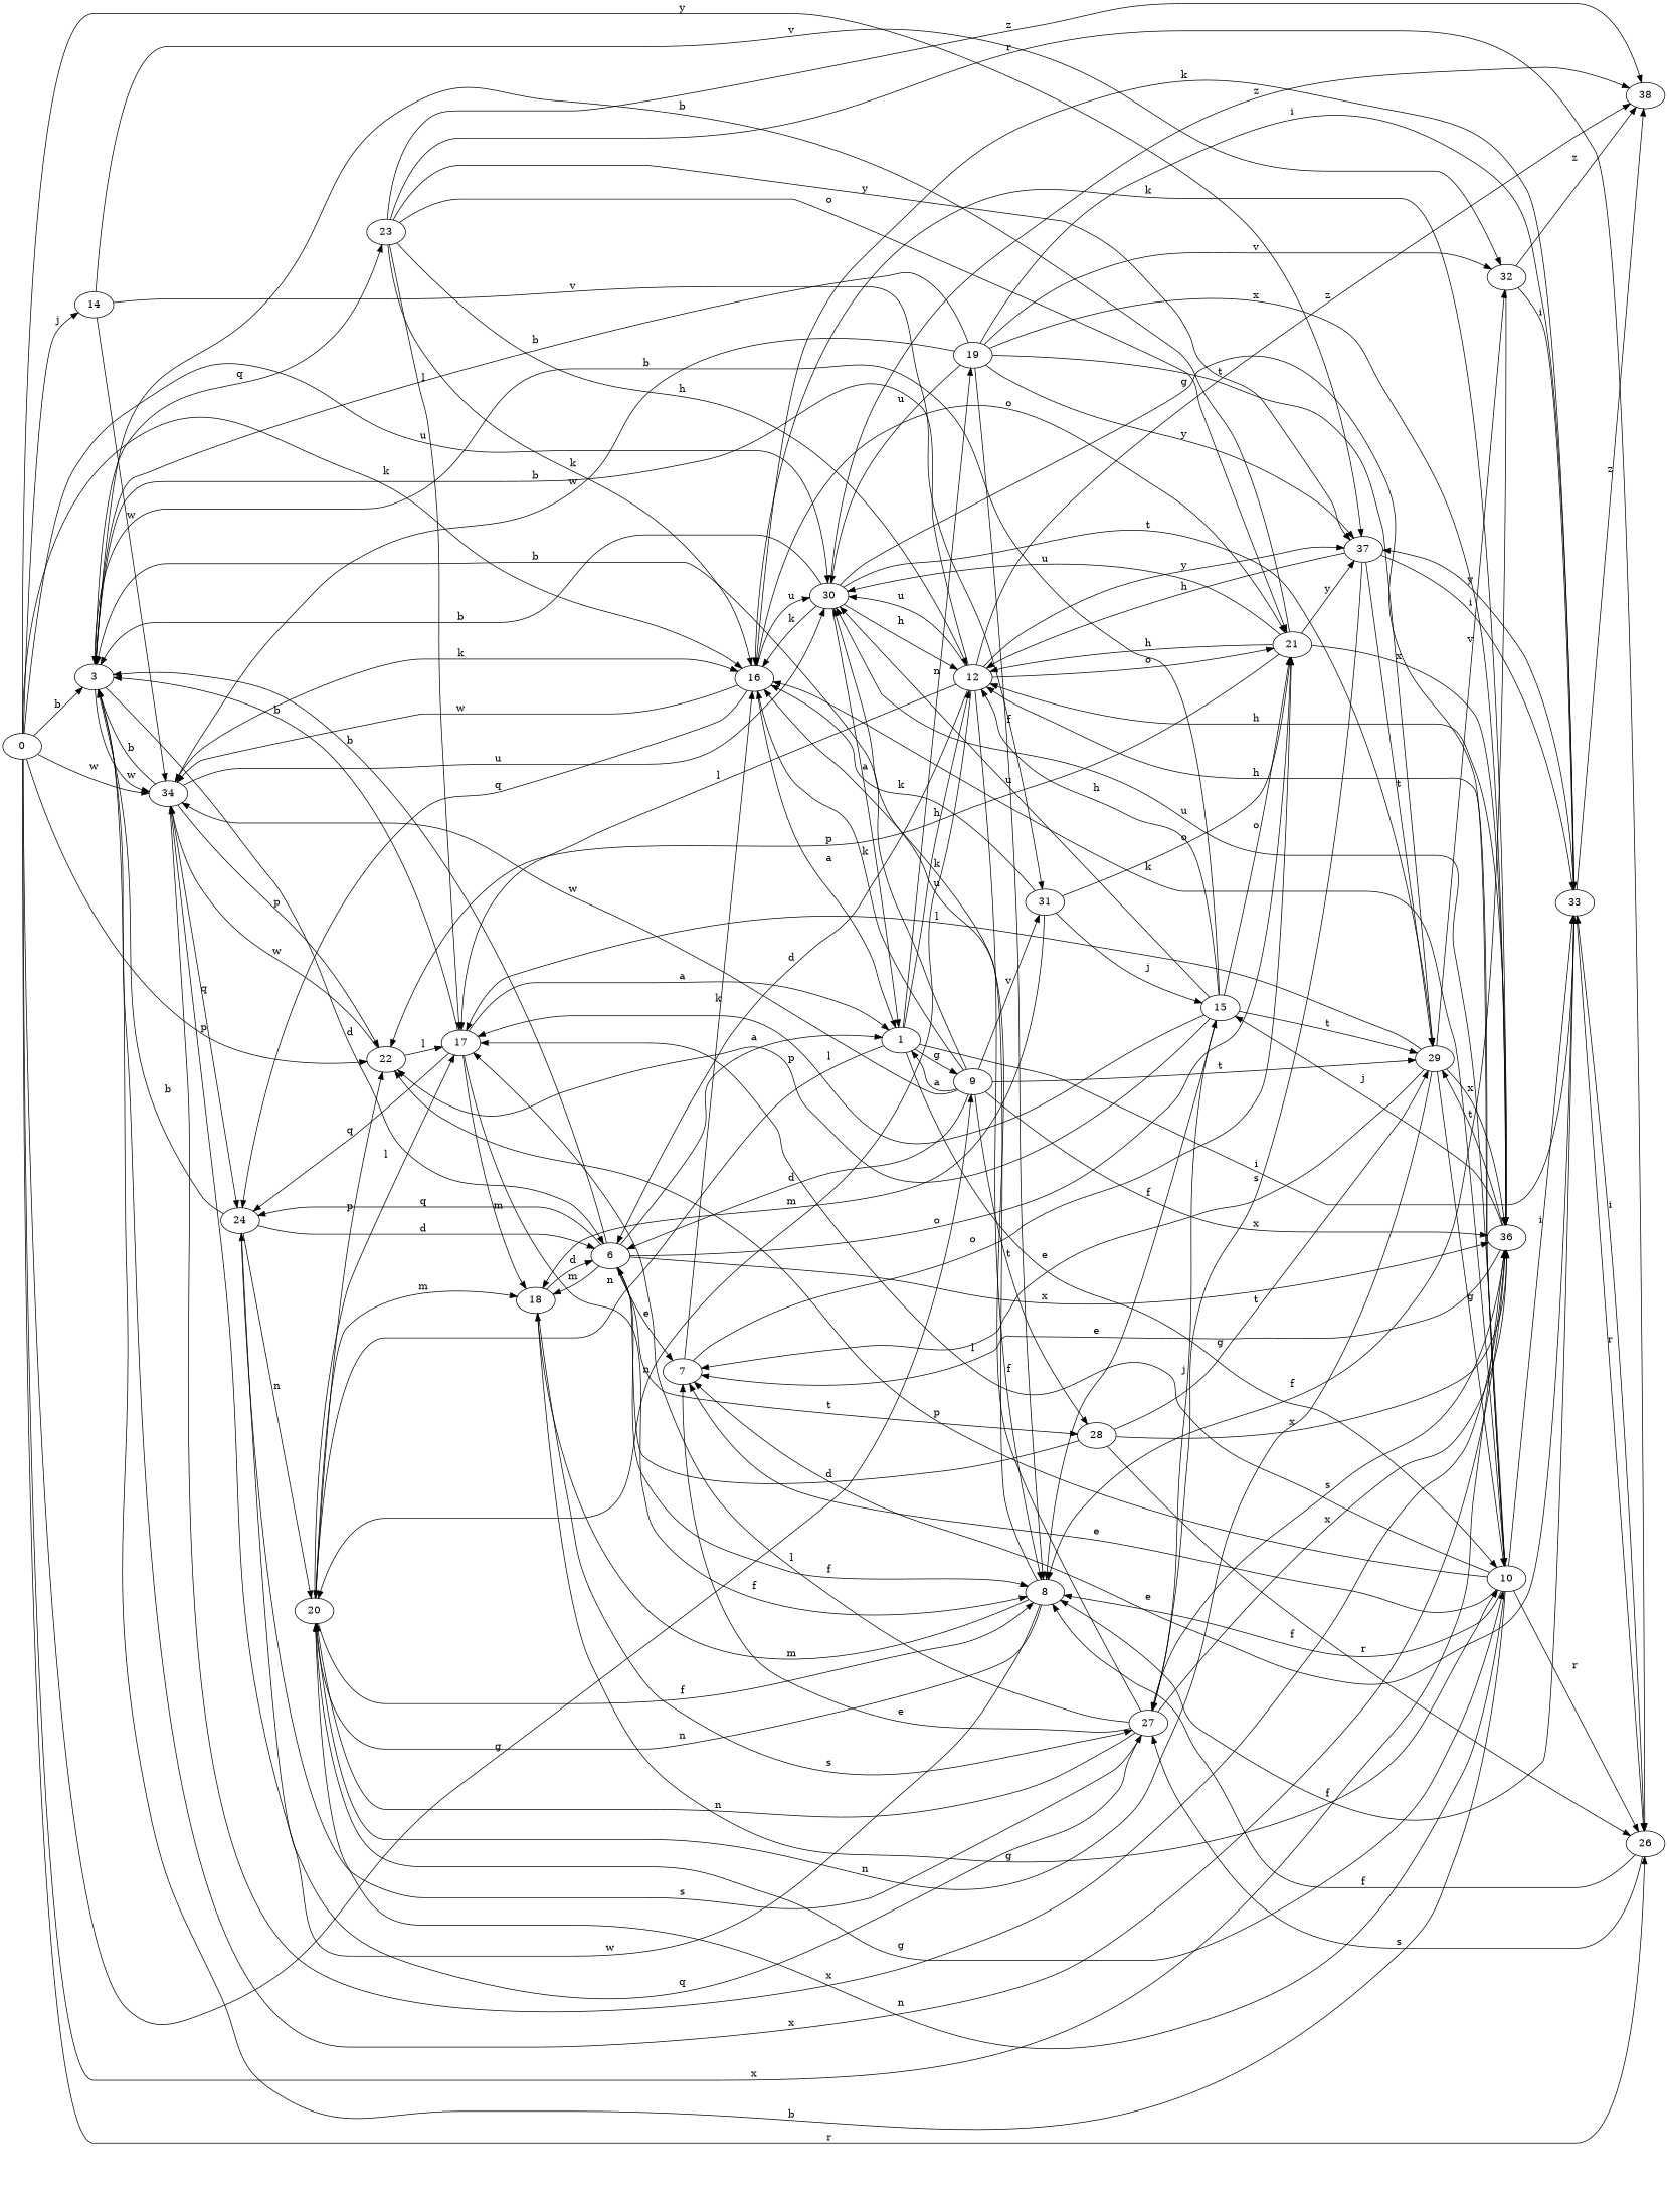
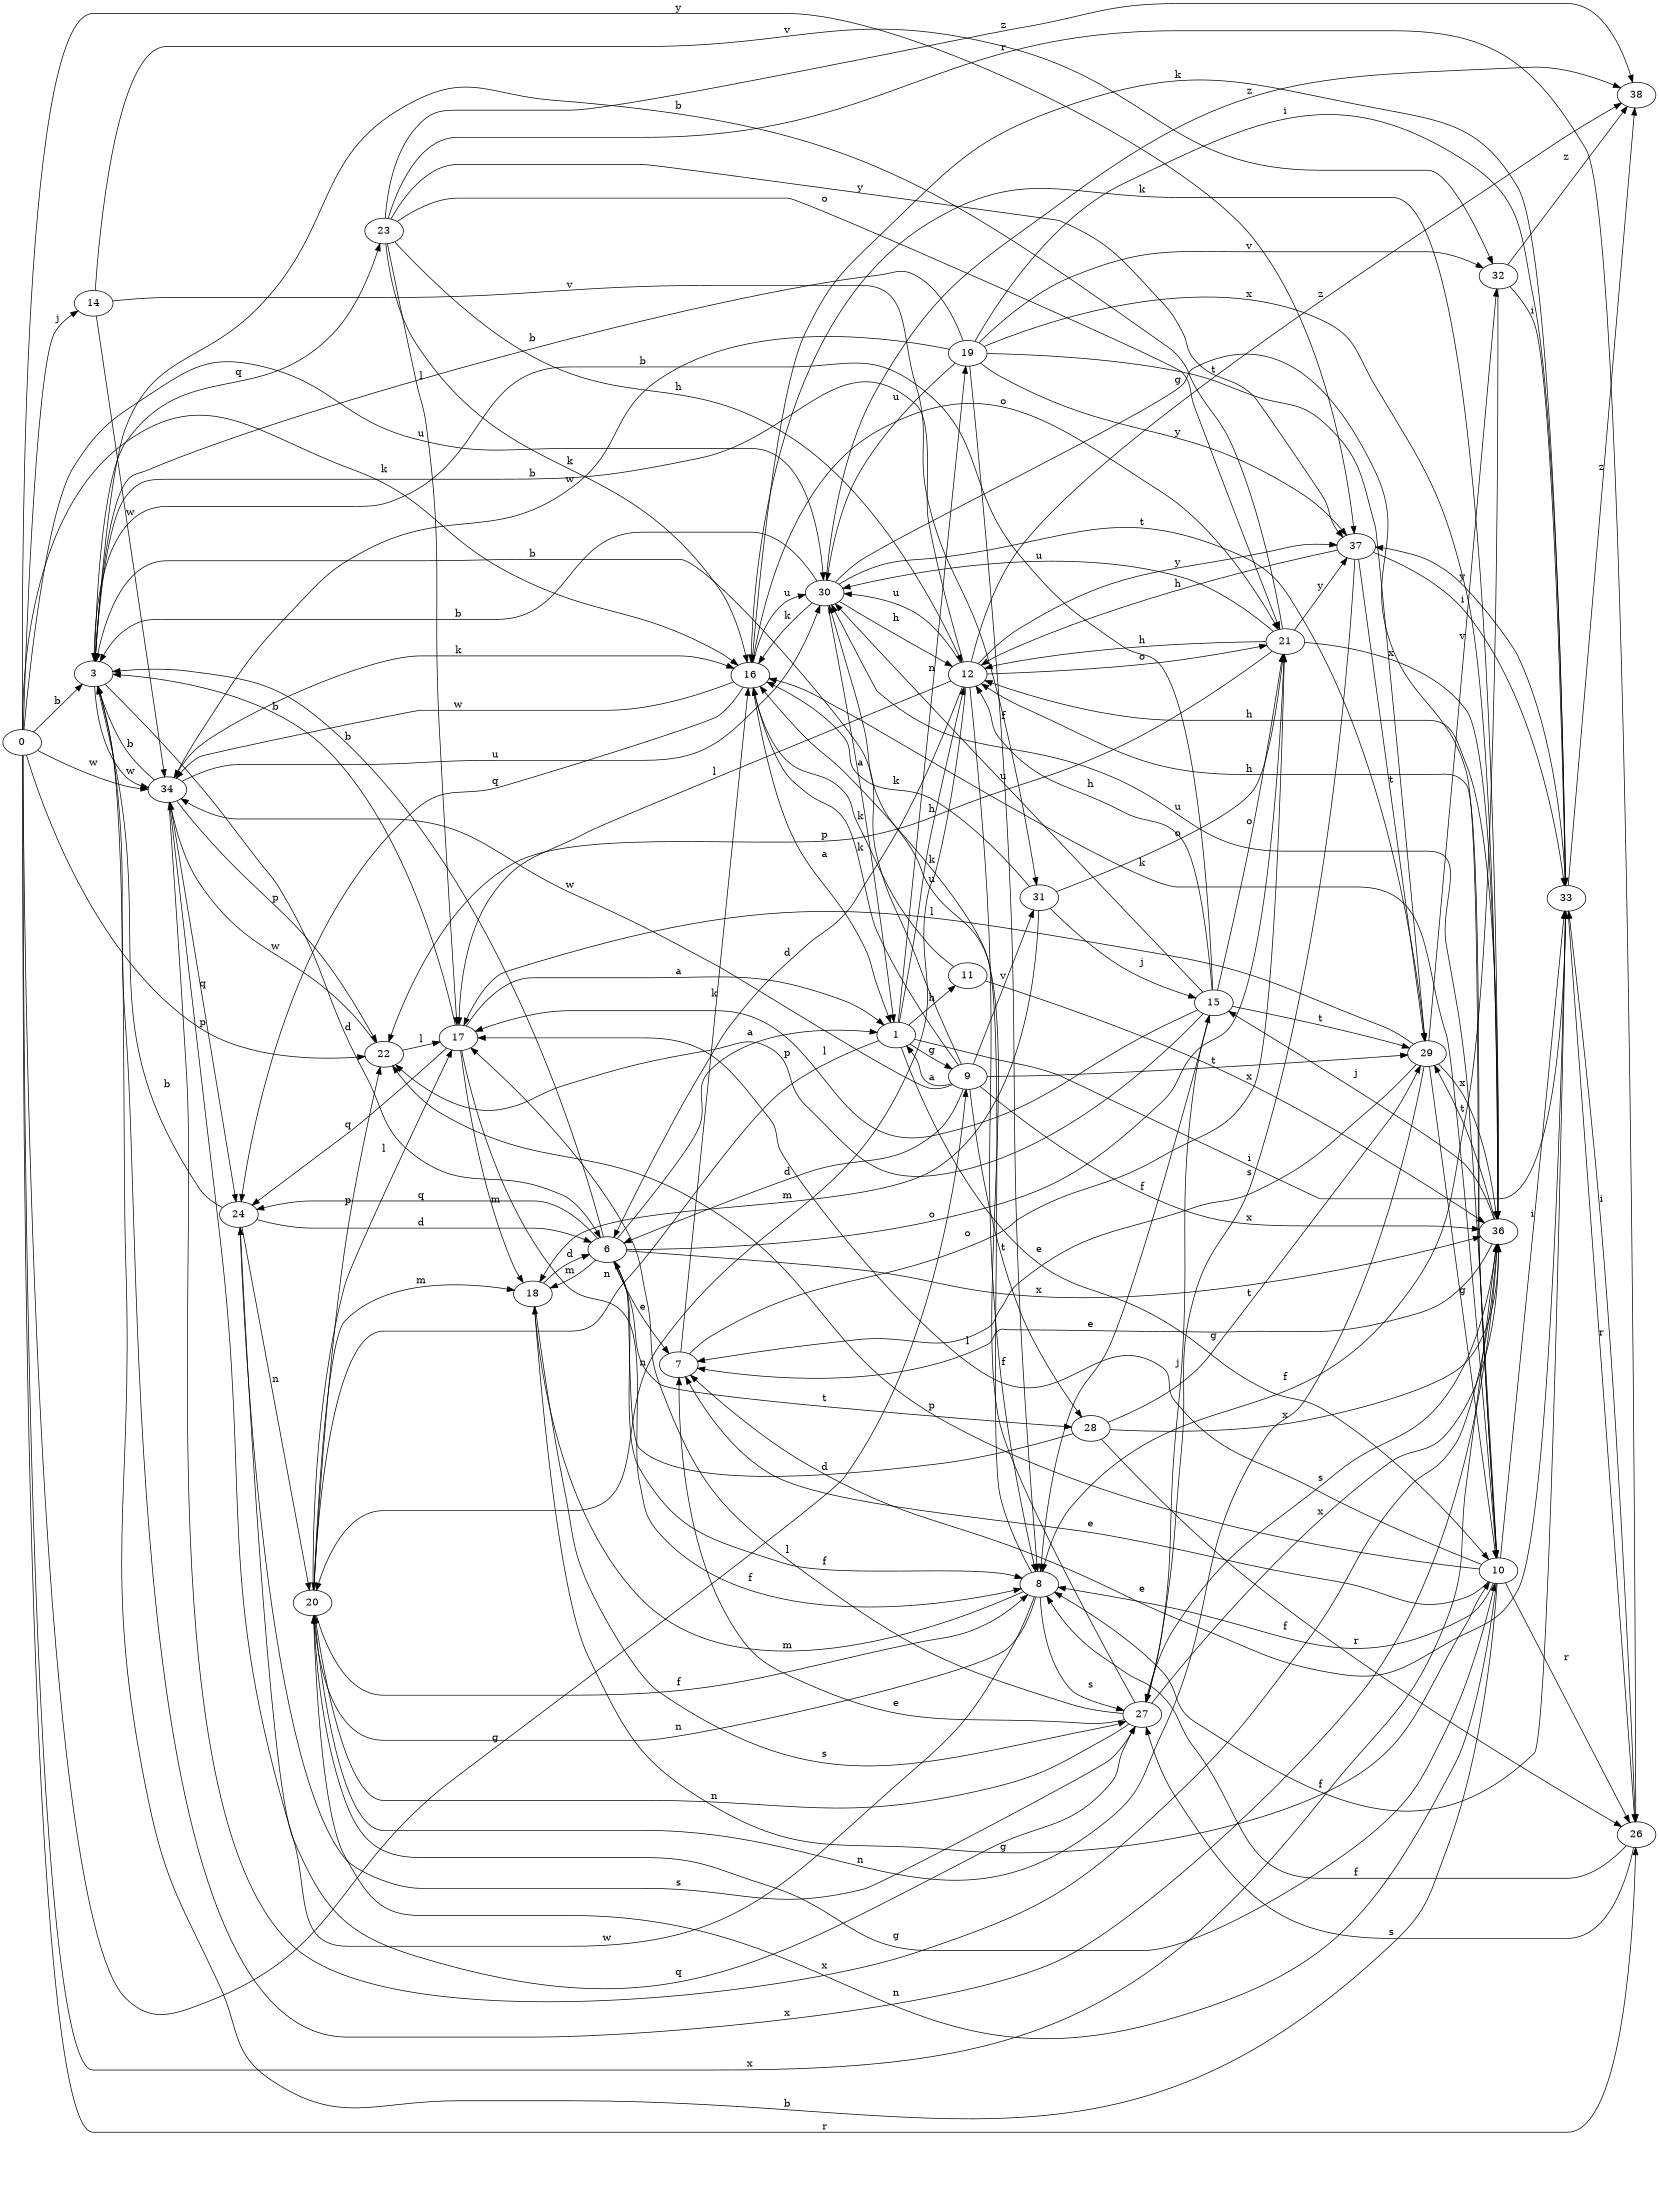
  strict digraph {
    rankdir=LR
    0
    3
    9
    14
    16
    22
    26
    30
    34
    36
    37
    6
    23
    1
    28
    29
    31
    32
    21
    24
    17
    n22 [label=33]
    8
    27
    10
    12
    38
    7
    15
+   11
    19
    20
    18
    0 -> 3 [label=b]
    0 -> 9 [label=g]
    0 -> 14 [label=j]
    0 -> 16 [label=k]
    0 -> 22 [label=p]
    0 -> 26 [label=r]
    0 -> 30 [label=u]
    0 -> 34 [label=w]
    0 -> 36 [label=x]
    0 -> 37 [label=y]
    3 -> 34 [label=w]
    3 -> 36 [label=x]
    3 -> 6 [label=d]
    3 -> 23 [label=q]
    9 -> 3 [label=b]
    9 -> 16 [label=k]
    9 -> 34 [label=w]
    9 -> 36 [label=x]
    9 -> 6 [label=d]
    9 -> 1 [label=a]
    9 -> 28 [label=t]
    9 -> 29 [label=t]
    9 -> 31 [label=v]
    14 -> 34 [label=w]
    14 -> 31 [label=v]
    14 -> 32 [label=v]
    16 -> 30 [label=u]
    16 -> 34 [label=w]
    16 -> 1 [label=a]
    16 -> 21 [label=o]
    16 -> 24 [label=q]
    22 -> 34 [label=w]
    22 -> 17 [label=l]
    26 -> n22 [label=i]
    26 -> 8 [label=f]
    26 -> 27 [label=s]
    30 -> 3 [label=b]
    30 -> 16 [label=k]
    30 -> 1 [label=a]
    30 -> 29 [label=t]
    30 -> 10 [label=g]
    30 -> 12 [label=h]
    30 -> 38 [label=z]
    34 -> 3 [label=b]
    34 -> 16 [label=k]
    34 -> 22 [label=p]
    34 -> 30 [label=u]
    34 -> 36 [label=x]
    34 -> 24 [label=q]
    36 -> 16 [label=k]
    36 -> 29 [label=t]
    36 -> 27 [label=s]
    36 -> 12 [label=h]
    36 -> 7 [label=e]
    36 -> 15 [label=j]
    37 -> 29 [label=t]
    37 -> n22 [label=i]
    37 -> 27 [label=s]
    37 -> 12 [label=h]
    6 -> 3 [label=b]
    6 -> 36 [label=x]
    6 -> 1 [label=a]
    6 -> 28 [label=t]
    6 -> 21 [label=o]
    6 -> 24 [label=q]
    6 -> 8 [label=f]
    6 -> 7 [label=e]
    6 -> 18 [label=m]
    23 -> 16 [label=k]
    23 -> 26 [label=r]
    23 -> 37 [label=y]
    23 -> 21 [label=o]
    23 -> 17 [label=l]
    23 -> 12 [label=h]
    23 -> 38 [label=z]
    1 -> 9 [label=g]
    1 -> n22 [label=i]
    1 -> 10 [label=g]
    1 -> 12 [label=h]
+   1 -> 11 [label=h]
    1 -> 19 [label=n]
    1 -> 20 [label=n]
    28 -> 26 [label=r]
    28 -> 36 [label=x]
    28 -> 6 [label=d]
    28 -> 29 [label=t]
    29 -> 36 [label=x]
    29 -> 32 [label=v]
    29 -> 17 [label=l]
    29 -> 10 [label=g]
    29 -> 7 [label=e]
    29 -> 20 [label=n]
    31 -> 16 [label=k]
    31 -> 21 [label=o]
    31 -> 15 [label=j]
    31 -> 18 [label=m]
    32 -> n22 [label=i]
    32 -> 8 [label=f]
    32 -> 38 [label=z]
    21 -> 3 [label=b]
    21 -> 22 [label=p]
    21 -> 30 [label=u]
    21 -> 36 [label=x]
    21 -> 37 [label=y]
    21 -> 12 [label=h]
    24 -> 3 [label=b]
    24 -> 6 [label=d]
    24 -> 27 [label=s]
    24 -> 20 [label=n]
    17 -> 3 [label=b]
    17 -> 1 [label=a]
    17 -> 24 [label=q]
    17 -> 8 [label=f]
    17 -> 18 [label=m]
    n22 -> 16 [label=k]
    n22 -> 26 [label=r]
    n22 -> 37 [label=y]
    n22 -> 8 [label=f]
    n22 -> 38 [label=z]
    n22 -> 7 [label=e]
    8 -> 30 [label=u]
    8 -> 34 [label=w]
+   8 -> 27 [label=s]
    8 -> 20 [label=n]
    8 -> 18 [label=m]
    27 -> 16 [label=k]
    27 -> 36 [label=x]
    27 -> 24 [label=q]
    27 -> 17 [label=l]
    27 -> 7 [label=e]
    27 -> 15 [label=j]
    27 -> 20 [label=n]
    10 -> 3 [label=b]
    10 -> 16 [label=k]
    10 -> 22 [label=p]
    10 -> 26 [label=r]
    10 -> 30 [label=u]
    10 -> 17 [label=l]
    10 -> n22 [label=i]
    10 -> 8 [label=f]
    10 -> 12 [label=h]
    10 -> 7 [label=e]
    10 -> 20 [label=n]
    12 -> 3 [label=b]
    12 -> 30 [label=u]
    12 -> 37 [label=y]
    12 -> 6 [label=d]
    12 -> 21 [label=o]
    12 -> 17 [label=l]
    12 -> 8 [label=f]
    12 -> 38 [label=z]
    12 -> 20 [label=n]
    7 -> 16 [label=k]
    7 -> 21 [label=o]
    15 -> 3 [label=b]
    15 -> 22 [label=p]
    15 -> 30 [label=u]
    15 -> 29 [label=t]
    15 -> 21 [label=o]
    15 -> 17 [label=l]
    15 -> 8 [label=f]
    15 -> 12 [label=h]
+   11 -> 16 [label=k]
+   11 -> 36 [label=x]
    19 -> 3 [label=b]
    19 -> 30 [label=u]
    19 -> 34 [label=w]
    19 -> 36 [label=x]
    19 -> 37 [label=y]
    19 -> 29 [label=t]
    19 -> 32 [label=v]
    19 -> n22 [label=i]
    19 -> 8 [label=f]
    20 -> 22 [label=p]
    20 -> 17 [label=l]
    20 -> 8 [label=f]
    20 -> 10 [label=g]
    20 -> 18 [label=m]
    18 -> 6 [label=d]
    18 -> 27 [label=s]
    18 -> 10 [label=g]
  }
